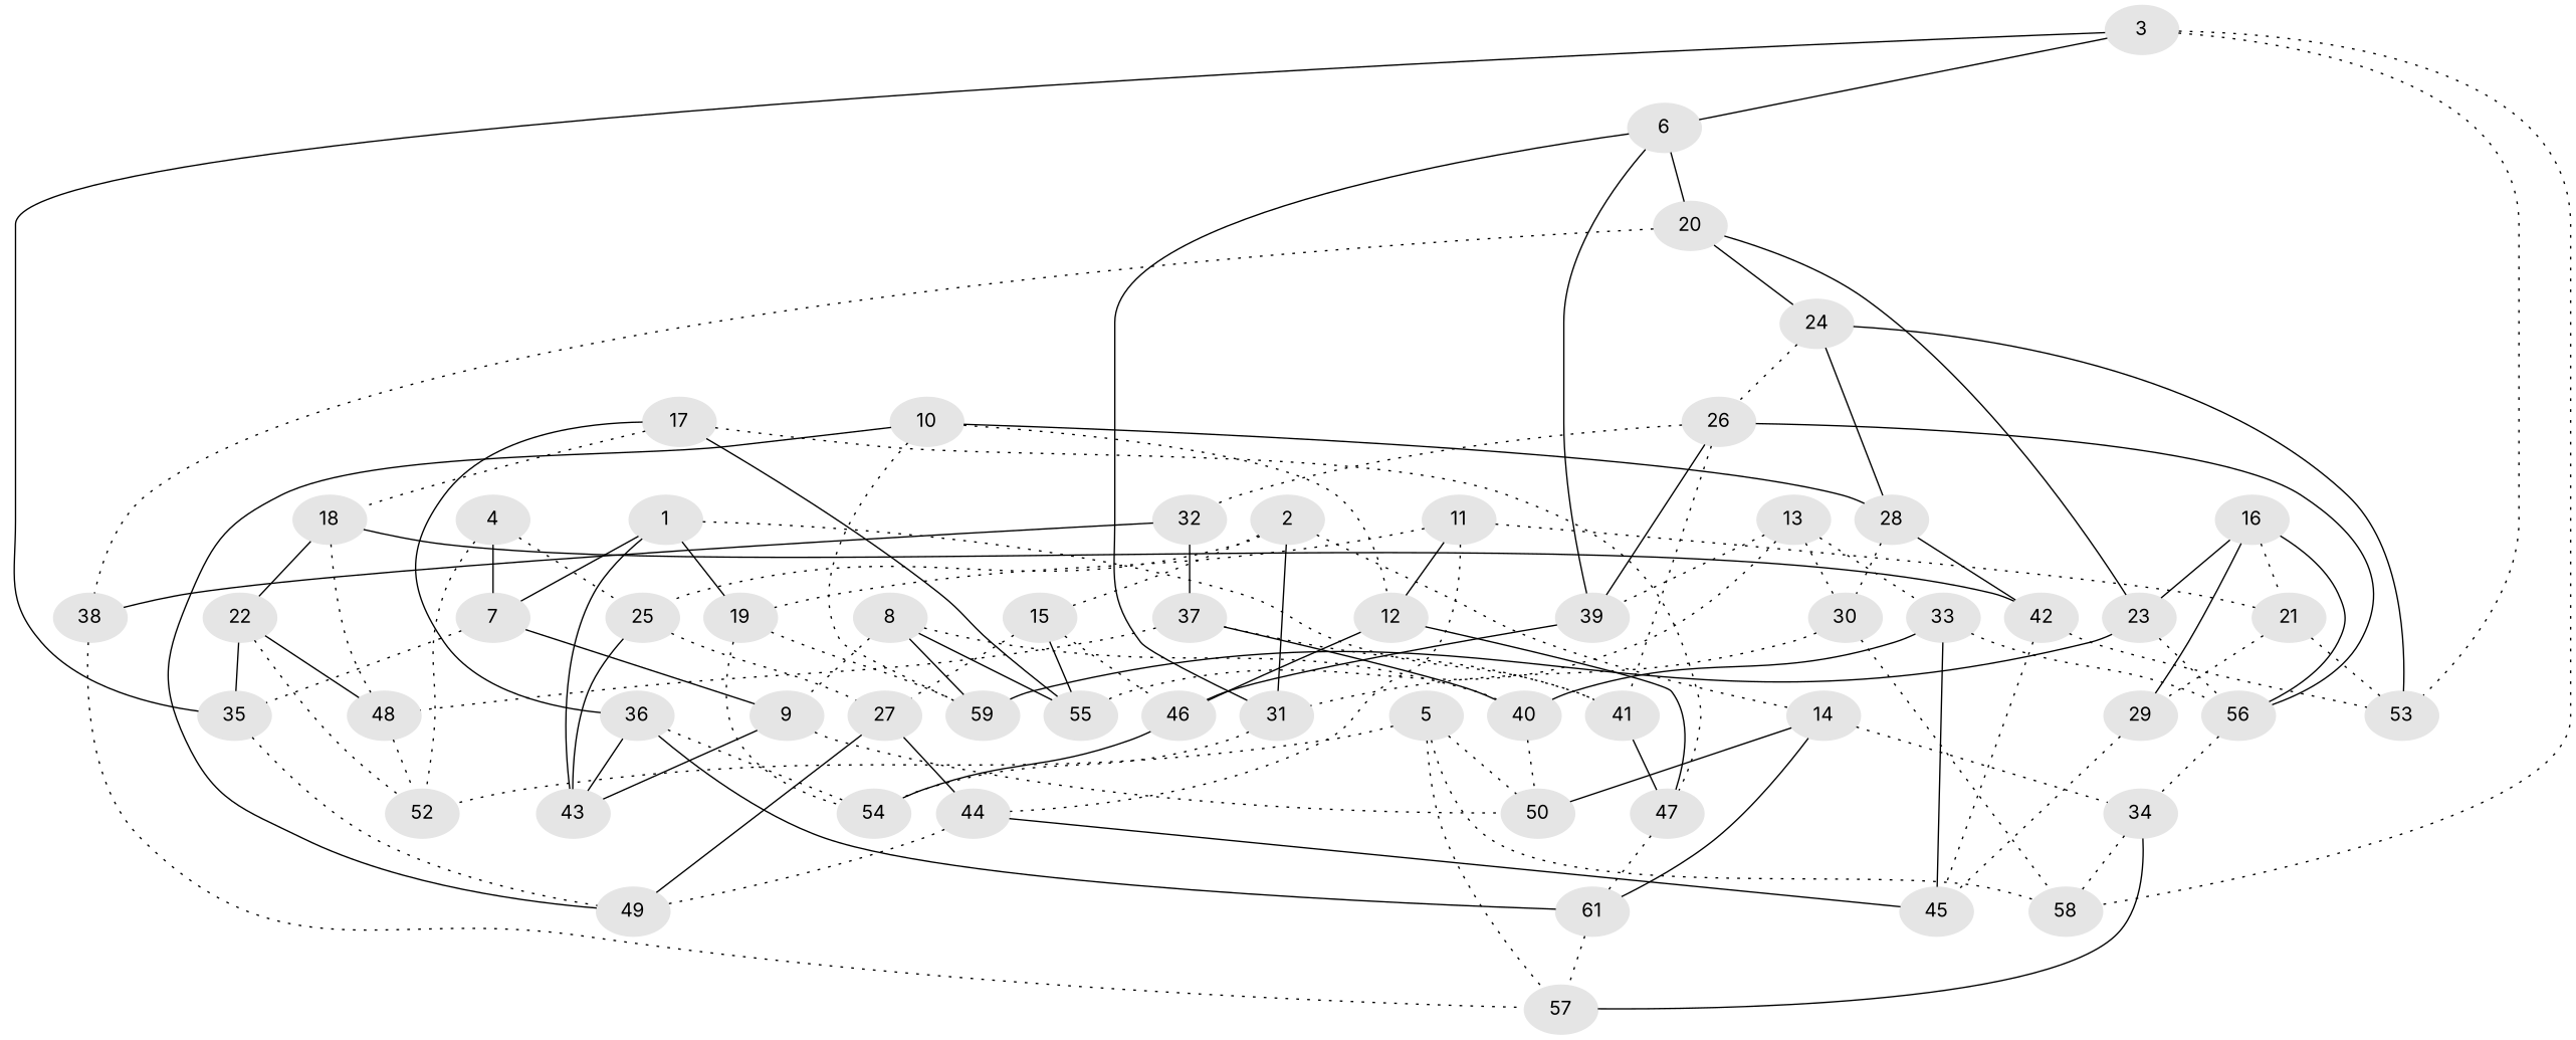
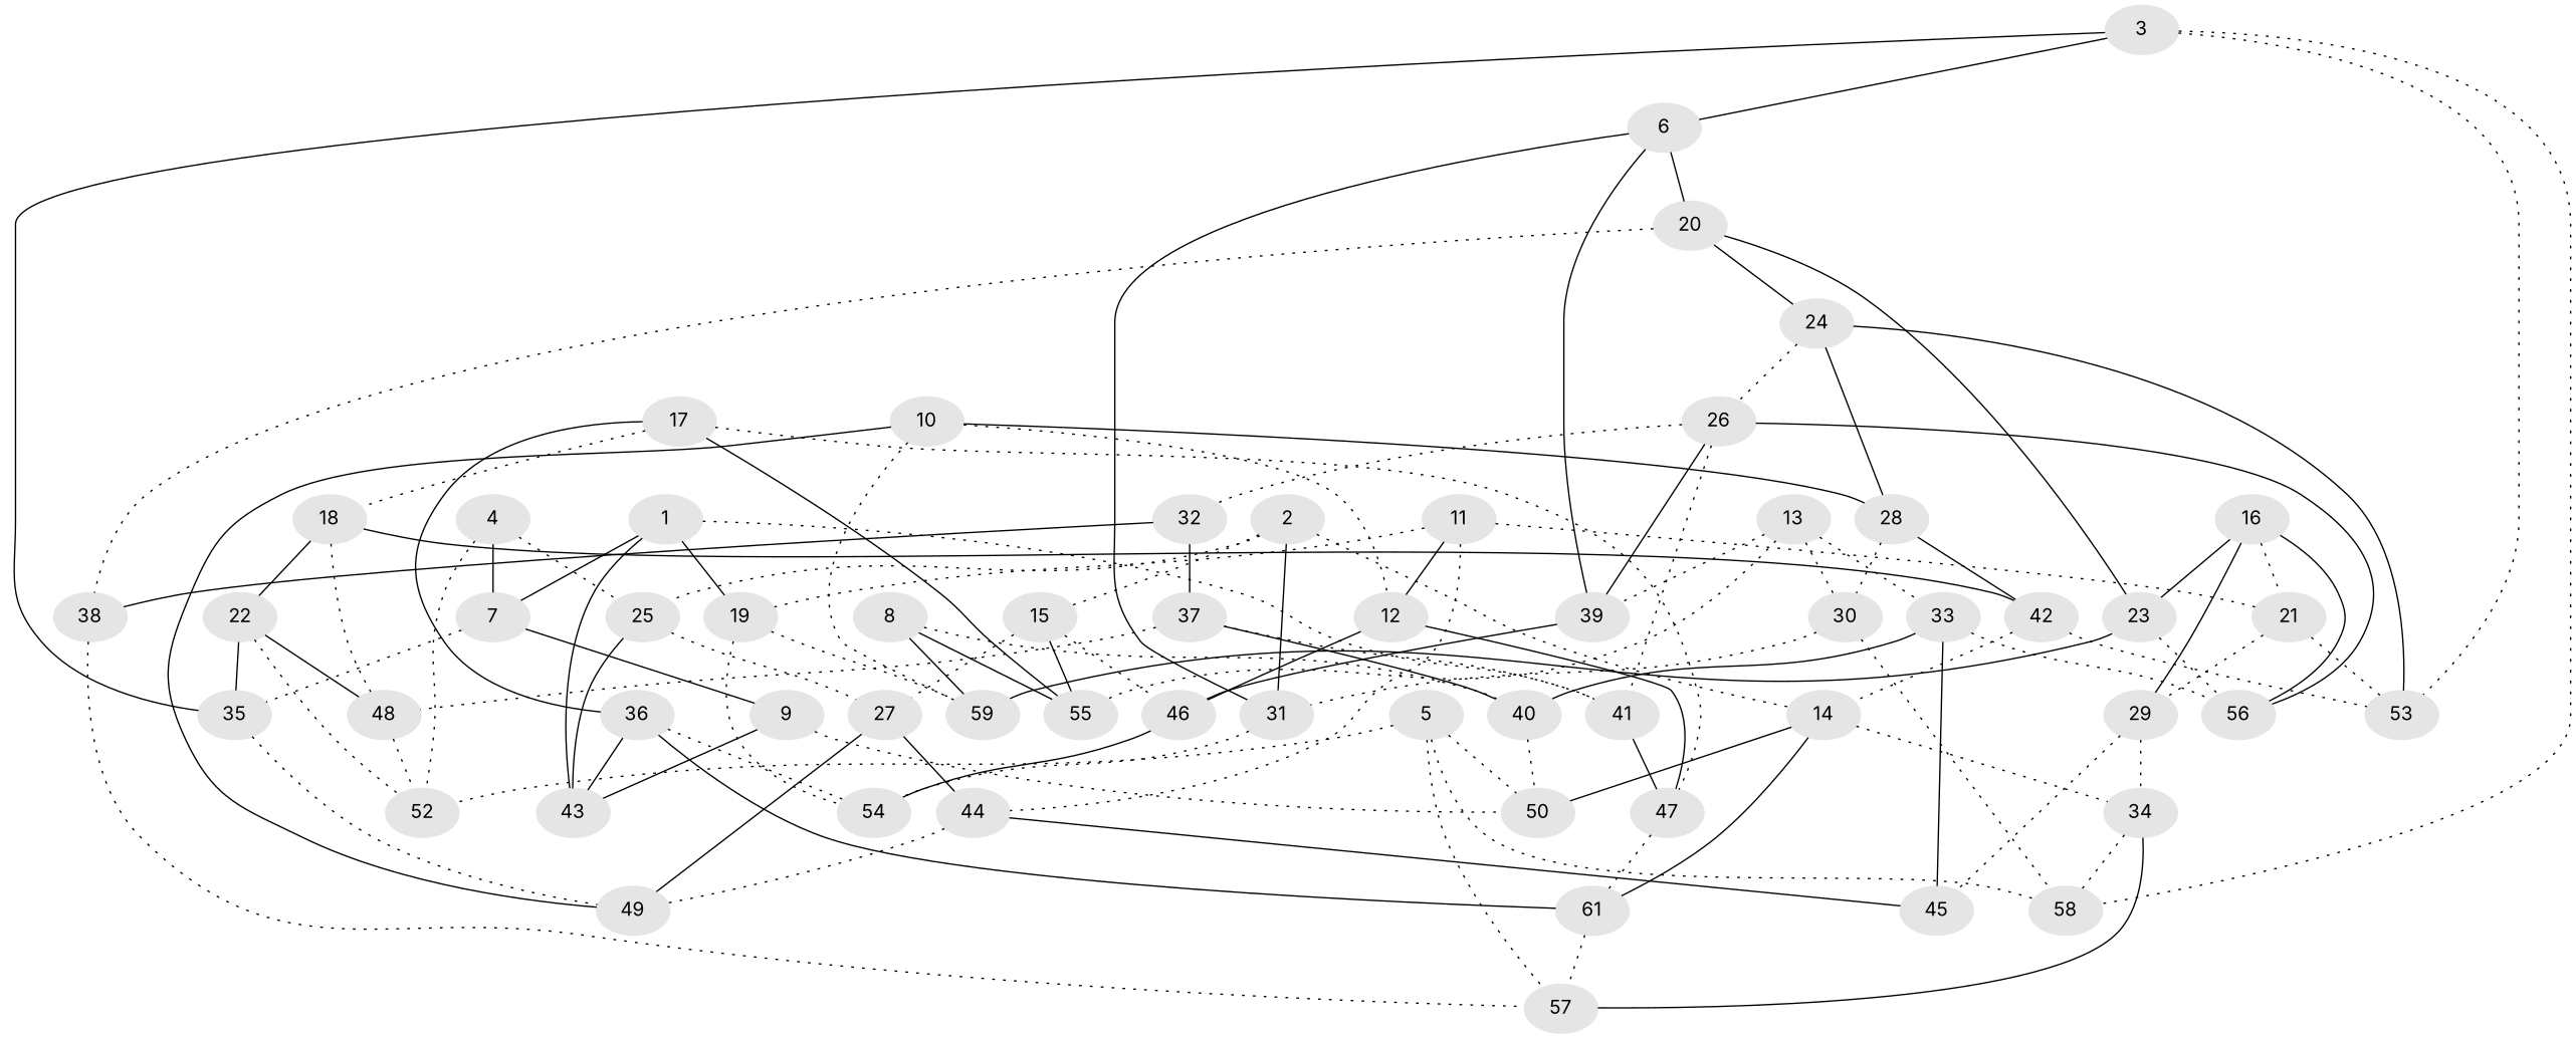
  graph {
    fontname=Inter
    node [color=gray90 fontname=Inter style=filled]
    edge [fontname=Inter style=dotted]
    1
    7
    19
    41
    43
    35
    9
    59
    54
    47
    2
    14
    15
    25
    31
    50
    34
    n18 [label=61]
    55
    46
    27
    3
    6
    53
    58
    20
    39
    49
    4
    52
    38
    57
    5
    23
    24
    8
    40
    10
    12
    28
    30
    42
    11
    21
    44
    29
    45
    13
    33
    56
    16
    17
    18
    36
    22
    48
    26
    32
    37
    1 -- 7 [style=solid]
    1 -- 19 [style=solid]
    1 -- 41
    1 -- 43 [style=solid]
    7 -- 35
    7 -- 9 [style=solid]
    19 -- 59
    19 -- 54
    41 -- 47 [style=solid]
    35 -- 49
    9 -- 43 [style=solid]
    9 -- 50
    47 -- n18
    2 -- 14
    2 -- 15
    2 -- 25
    2 -- 31 [style=solid]
    14 -- 50 [style=solid]
    14 -- 34
    14 -- n18 [style=solid]
    15 -- 55 [style=solid]
    15 -- 46
    15 -- 27
    25 -- 43 [style=solid]
    25 -- 27
    31 -- 54
    34 -- 58
    34 -- 57 [style=solid]
    n18 -- 57
    46 -- 54 [style=solid]
    27 -- 49 [style=solid]
    27 -- 44 [style=solid]
    3 -- 35 [style=solid]
    3 -- 6 [style=solid]
    3 -- 53
    3 -- 58
    6 -- 31 [style=solid]
    6 -- 20 [style=solid]
    6 -- 39 [style=solid]
    20 -- 38
    20 -- 23 [style=solid]
    20 -- 24 [style=solid]
    39 -- 46 [style=solid]
    4 -- 7 [style=solid]
    4 -- 25
    4 -- 52
    38 -- 57
    5 -- 50
    5 -- 58
    5 -- 52
    5 -- 57
    23 -- 59 [style=solid]
    23 -- 56
    24 -- 53 [style=solid]
    24 -- 28 [style=solid]
    24 -- 26
-   8 -- 9
    8 -- 59 [style=solid]
    8 -- 55 [style=solid]
    8 -- 40
    40 -- 50
    10 -- 59
    10 -- 49 [style=solid]
    10 -- 12
    10 -- 28 [style=solid]
    12 -- 47 [style=solid]
    12 -- 46 [style=solid]
    28 -- 30
    28 -- 42 [style=solid]
    30 -- 31
    30 -- 58
    42 -- 53
-   42 -- 45
+   42 -- 14
    11 -- 19
    11 -- 12 [style=solid]
    11 -- 21
    11 -- 44
    21 -- 53
    21 -- 29
    44 -- 49
    44 -- 45 [style=solid]
-   56 -- 34
+   29 -- 34
    29 -- 45
    13 -- 55
    13 -- 39
    13 -- 30
    13 -- 33
    33 -- 40 [style=solid]
    33 -- 45 [style=solid]
    33 -- 56
    16 -- 23 [style=solid]
    16 -- 21
    16 -- 29 [style=solid]
    16 -- 56 [style=solid]
    17 -- 47
    17 -- 55 [style=solid]
    17 -- 18
    17 -- 36 [style=solid]
    18 -- 42 [style=solid]
    18 -- 22 [style=solid]
    18 -- 48
    36 -- 43 [style=solid]
    36 -- 54
    36 -- n18 [style=solid]
    22 -- 35 [style=solid]
    22 -- 52
    22 -- 48 [style=solid]
    48 -- 52
    26 -- 41
    26 -- 39 [style=solid]
    26 -- 56 [style=solid]
    26 -- 32
    32 -- 38 [style=solid]
    32 -- 37 [style=solid]
    37 -- 41
    37 -- 40 [style=solid]
    37 -- 48
  }
